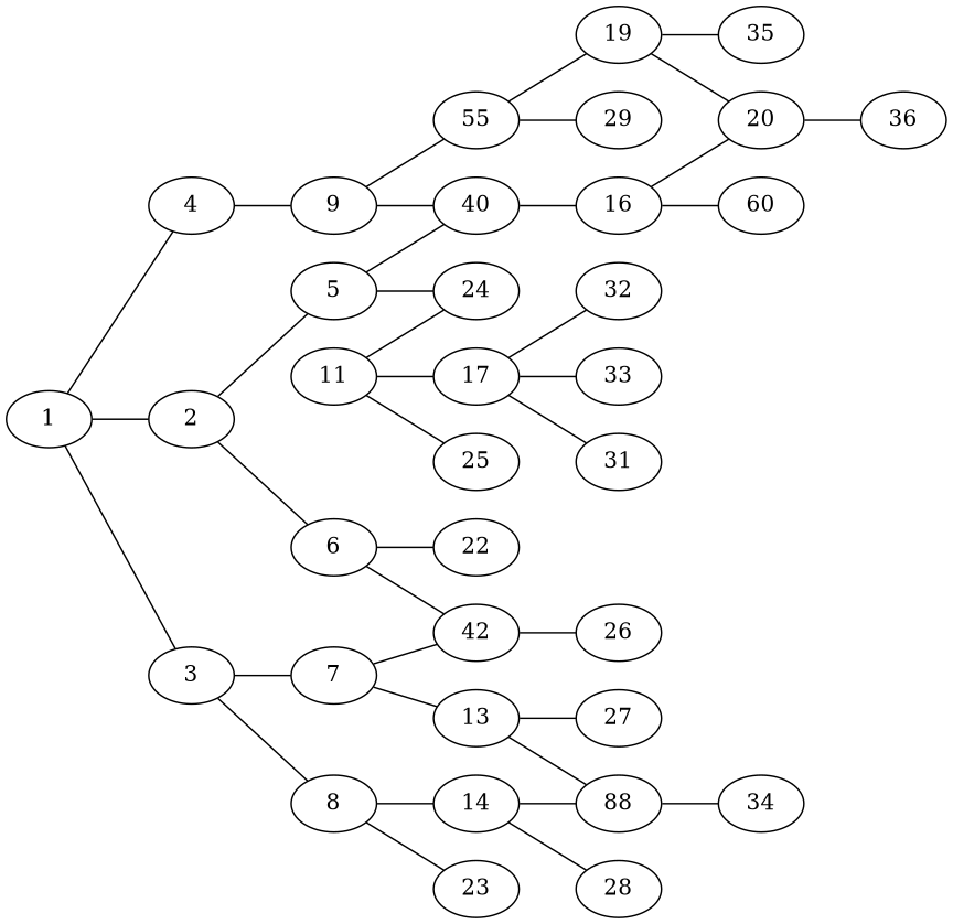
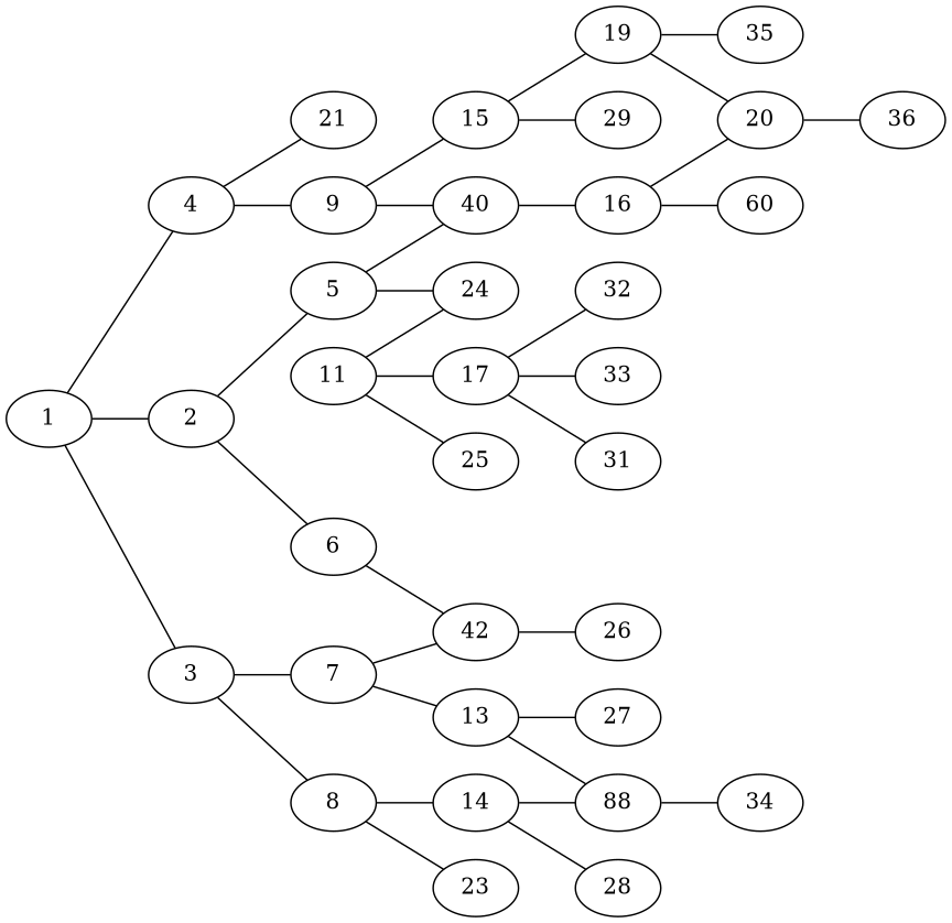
  graph {
    rankdir=LR
    node [chem=C]
    edge [valence=1]
    1
    2
    3
    4
    5
    6
    7
    8
    9
+   21 [chem=H]
    n11 [label=40]
    24 [chem=H]
    n13 [label=42]
-   22 [chem=H]
    13
    14
    23 [chem=H]
-   15 [label=55]
+   15
    16
    11
    17
    25 [chem=H]
    26 [chem=H]
    n24 [label=88]
    27 [chem=H]
    28 [chem=H]
    19
    29 [chem=H]
    20
    n30 [chem=H label=60]
    31 [chem=H]
    32 [chem=H]
    33 [chem=H]
    34 [chem=H]
    35 [chem=H]
    36 [chem=H]
    1 -- 2
    1 -- 3
    1 -- 4 [valence=2]
    2 -- 5 [valence=2]
    2 -- 6
    3 -- 7 [valence=2]
    3 -- 8
    4 -- 9
+   4 -- 21
    5 -- n11
    5 -- 24
    6 -- n13 [valence=2]
-   6 -- 22
    7 -- n13
    7 -- 13
    8 -- 14 [valence=2]
    8 -- 23
    9 -- n11 [valence=2]
    9 -- 15
    n11 -- 16
    n13 -- 26
    13 -- n24 [valence=2]
    13 -- 27
    14 -- n24
    14 -- 28
    15 -- 19 [valence=2]
    15 -- 29
    16 -- 20 [valence=2]
    16 -- n30
    11 -- 24
    11 -- 17
    11 -- 25
    17 -- 31
    17 -- 32
    17 -- 33
    n24 -- 34
    19 -- 20
    19 -- 35
    20 -- 36
  }
